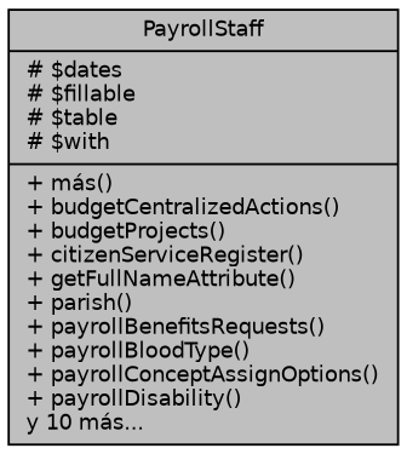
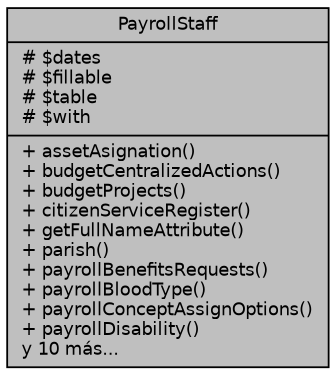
  digraph {
-   n1 [color=black fillcolor=grey75 fontcolor=black fontname=Helvetica fontsize=10 height=0.2 label="{PayrollStaff\n|# $dates\l# $fillable\l# $table\l# $with\l|+ más()\l+ budgetCentralizedActions()\l+ budgetProjects()\l+ citizenServiceRegister()\l+ getFullNameAttribute()\l+ parish()\l+ payrollBenefitsRequests()\l+ payrollBloodType()\l+ payrollConceptAssignOptions()\l+ payrollDisability()\ly 10 más...\l}" shape=record style=filled width=0.4]
+   n1 [color=black fillcolor=grey75 fontcolor=black fontname=Helvetica fontsize=10 height=0.2 label="{PayrollStaff\n|# $dates\l# $fillable\l# $table\l# $with\l|+ assetAsignation()\l+ budgetCentralizedActions()\l+ budgetProjects()\l+ citizenServiceRegister()\l+ getFullNameAttribute()\l+ parish()\l+ payrollBenefitsRequests()\l+ payrollBloodType()\l+ payrollConceptAssignOptions()\l+ payrollDisability()\ly 10 más...\l}" shape=record style=filled width=0.4]
  }
